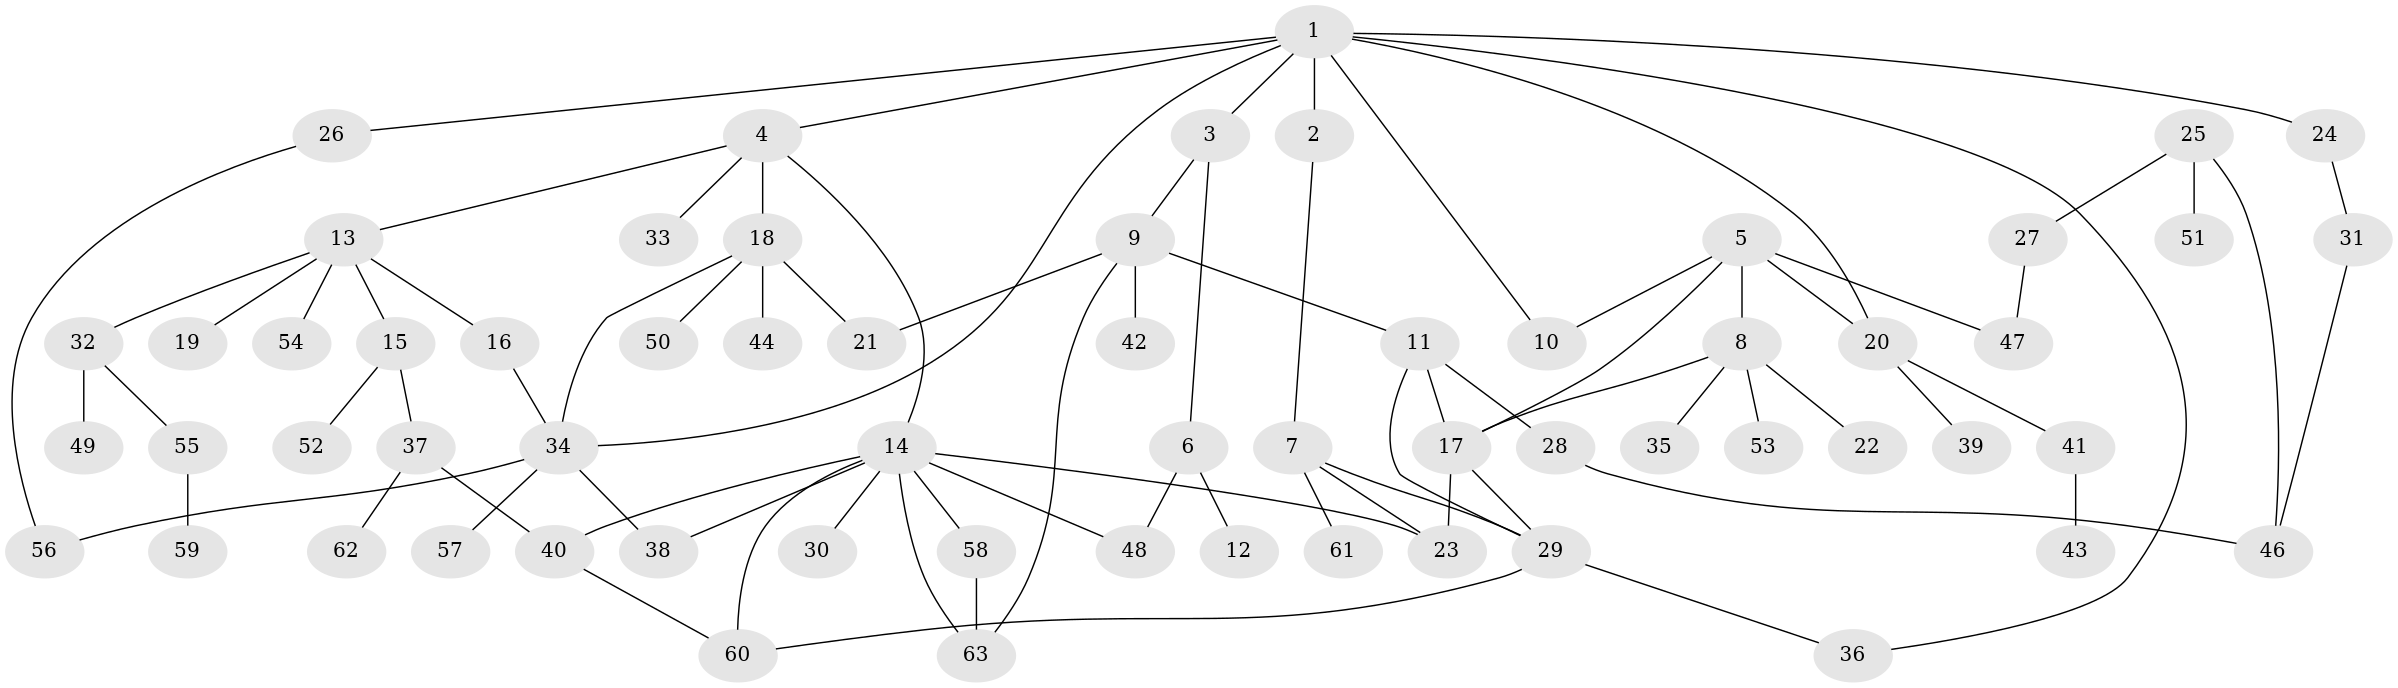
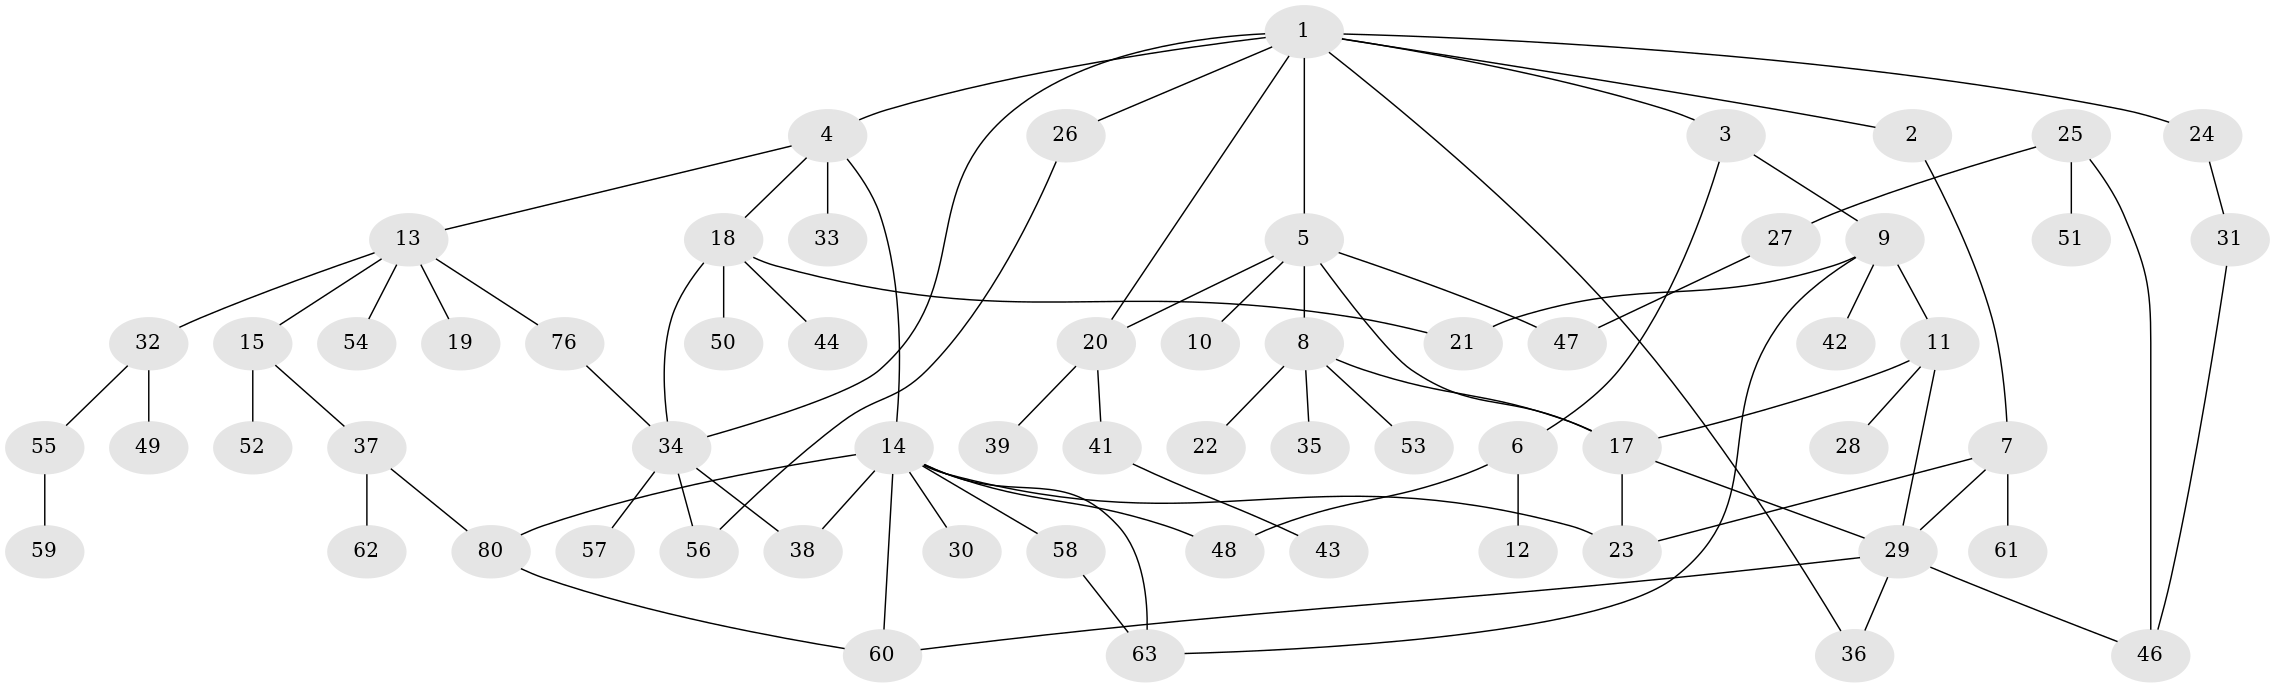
  graph {
    node [color=gray90 style=filled]
    1
    2
    3
    4
    5
    20
    24
    26
    34
    36
    7
    6
    9
    13
    14
    18
    33
    8
    10
    17
    47
    39
    41
    31
    56
    38
    57
    23
    29
    61
    12
    48
    11
    21
    42
    63
    15
-   16
+   16 [label=76]
    19
    32
    54
    30
-   40
+   40 [label=80]
    58
    60
    44
    50
    22
    35
    53
    46
    28
    37
    52
    49
    55
    62
    43
    25
    27
    51
    59
    1 -- 2
    1 -- 3
    1 -- 4
-   1 -- 10
+   1 -- 5
    1 -- 20
    1 -- 24
    1 -- 26
    1 -- 34
    1 -- 36
    2 -- 7
    3 -- 6
    3 -- 9
    4 -- 13
    4 -- 14
    4 -- 18
    4 -- 33
    5 -- 20
    5 -- 8
    5 -- 10
    5 -- 17
    5 -- 47
    20 -- 39
    20 -- 41
    24 -- 31
    26 -- 56
    34 -- 56
    34 -- 38
    34 -- 57
    7 -- 23
    7 -- 29
    7 -- 61
    6 -- 12
    6 -- 48
    9 -- 11
    9 -- 21
    9 -- 42
    9 -- 63
    13 -- 15
    13 -- 16
    13 -- 19
    13 -- 32
    13 -- 54
    14 -- 38
    14 -- 23
    14 -- 48
    14 -- 63
    14 -- 30
    14 -- 40
    14 -- 58
    14 -- 60
    18 -- 34
    18 -- 21
    18 -- 44
    18 -- 50
    8 -- 17
    8 -- 22
    8 -- 35
    8 -- 53
    17 -- 23
    17 -- 29
    41 -- 43
    31 -- 46
    29 -- 36
    29 -- 60
-   28 -- 46
+   29 -- 46
    11 -- 17
    11 -- 29
    11 -- 28
    15 -- 37
    15 -- 52
    16 -- 34
    32 -- 49
    32 -- 55
    40 -- 60
    58 -- 63
    37 -- 40
    37 -- 62
    55 -- 59
    25 -- 46
    25 -- 27
    25 -- 51
    27 -- 47
  }
